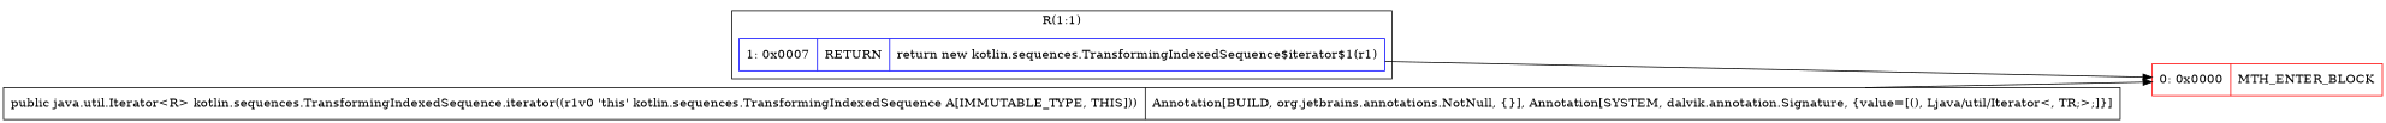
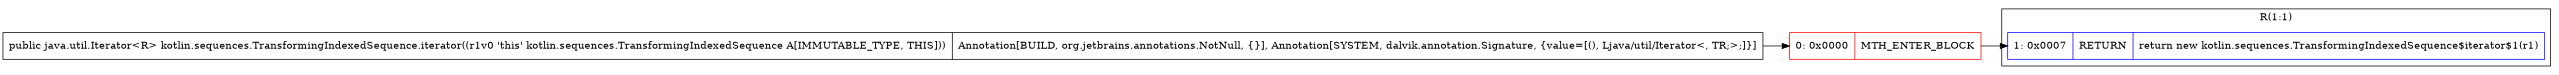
  digraph {
    rankdir=LR
    node [shape=record]
    n1 [color=blue label="{1\:\ 0x0007|RETURN\l|return new kotlin.sequences.TransformingIndexedSequence$iterator$1(r1)\l}"]
    n2 [color=red label="{0\:\ 0x0000|MTH_ENTER_BLOCK\l}"]
    n3 [label="{public java.util.Iterator\<R\> kotlin.sequences.TransformingIndexedSequence.iterator((r1v0 'this' kotlin.sequences.TransformingIndexedSequence A[IMMUTABLE_TYPE, THIS]))  | Annotation[BUILD, org.jetbrains.annotations.NotNull, \{\}], Annotation[SYSTEM, dalvik.annotation.Signature, \{value=[(), Ljava\/util\/Iterator\<, TR;\>;]\}]\l}"]
    subgraph cluster_1 {
      label="R(1:1)"
      n1
    }
-   n1 -> n2
+   n2 -> n1
    n3 -> n2
  }
